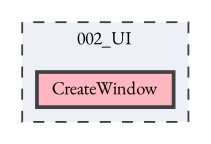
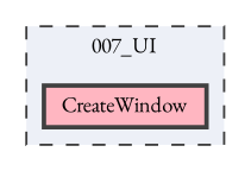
  digraph {
    compound=true
    fontname="EB Garamond"
    n1 [color=grey25 fillcolor=lightpink fontname="EB Garamond" fontsize=10 height=0.2 label=CreateWindow shape=box style="filled,bold" width=0.4]
    subgraph cluster_1 {
      bgcolor="#edf0f7"
      fontsize=10
-     label="002_UI"
+     label="007_UI"
      pencolor=grey25
      style="filled,dashed"
      n1
    }
  }
